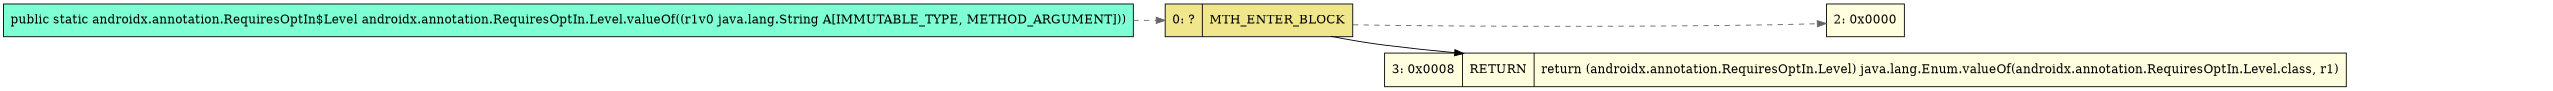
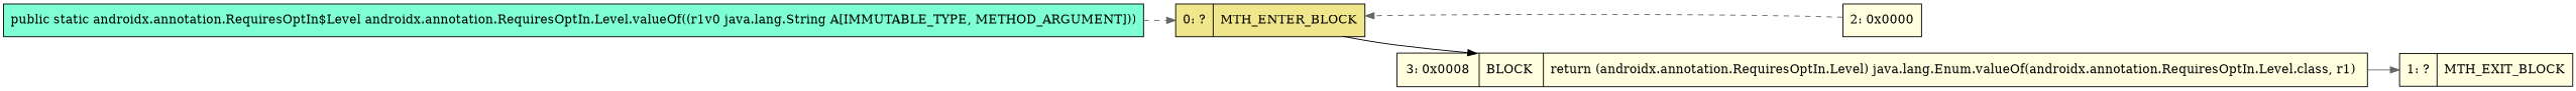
  digraph {
    rankdir=LR
    node [fillcolor=lightyellow shape=record style=filled]
    edge [color=gray40 style=dashed]
    n1 [fillcolor=khaki label="{0\:\ ?|MTH_ENTER_BLOCK\l}"]
    n2 [label="{2\:\ 0x0000}"]
-   n3 [label="{3\:\ 0x0008|RETURN\l|return (androidx.annotation.RequiresOptIn.Level) java.lang.Enum.valueOf(androidx.annotation.RequiresOptIn.Level.class, r1)\l}"]
+   n3 [label="{3\:\ 0x0008|BLOCK\l|return (androidx.annotation.RequiresOptIn.Level) java.lang.Enum.valueOf(androidx.annotation.RequiresOptIn.Level.class, r1)\l}"]
+   n4 [label="{1\:\ ?|MTH_EXIT_BLOCK\l}"]
    n5 [fillcolor=aquamarine label="{public static androidx.annotation.RequiresOptIn$Level androidx.annotation.RequiresOptIn.Level.valueOf((r1v0 java.lang.String A[IMMUTABLE_TYPE, METHOD_ARGUMENT])) }"]
-   n1 -> n2
+   n2 -> n1
    n1 -> n3 [color=black style=solid]
+   n3 -> n4 [style=solid]
    n5 -> n1
  }
